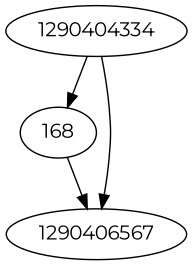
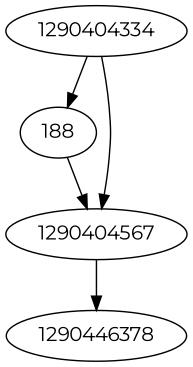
  strict digraph {
    fontname=Montserrat
    node [fontname=Montserrat]
    edge [fontname=Montserrat]
    n1 [label=1290404334]
-   188 [label=168]
-   1290404567 [label=1290406567]
+   188
+   1290404567
+   1290446378
    n1 -> 188
    n1 -> 1290404567
    188 -> 1290404567
+   1290404567 -> 1290446378
  }
